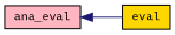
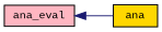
  digraph {
    rankdir=LR
    fontname="Liberation Mono"
    node [color=black fontname="Liberation Mono" fontsize=10 shape=record style=filled]
    n1 [fillcolor=lightpink fontcolor=black height=0.2 label=ana_eval width=0.4]
-   n2 [height=0.2 label=eval width=0.4 fillcolor=gold]
+   n2 [height=0.2 label=ana width=0.4 fillcolor=gold]
    n1 -> n2 [color=midnightblue dir=back fontname="Liberation Mono" fontsize=10 labelfontname=FreeSans labelfontsize=10 style=solid]
  }
